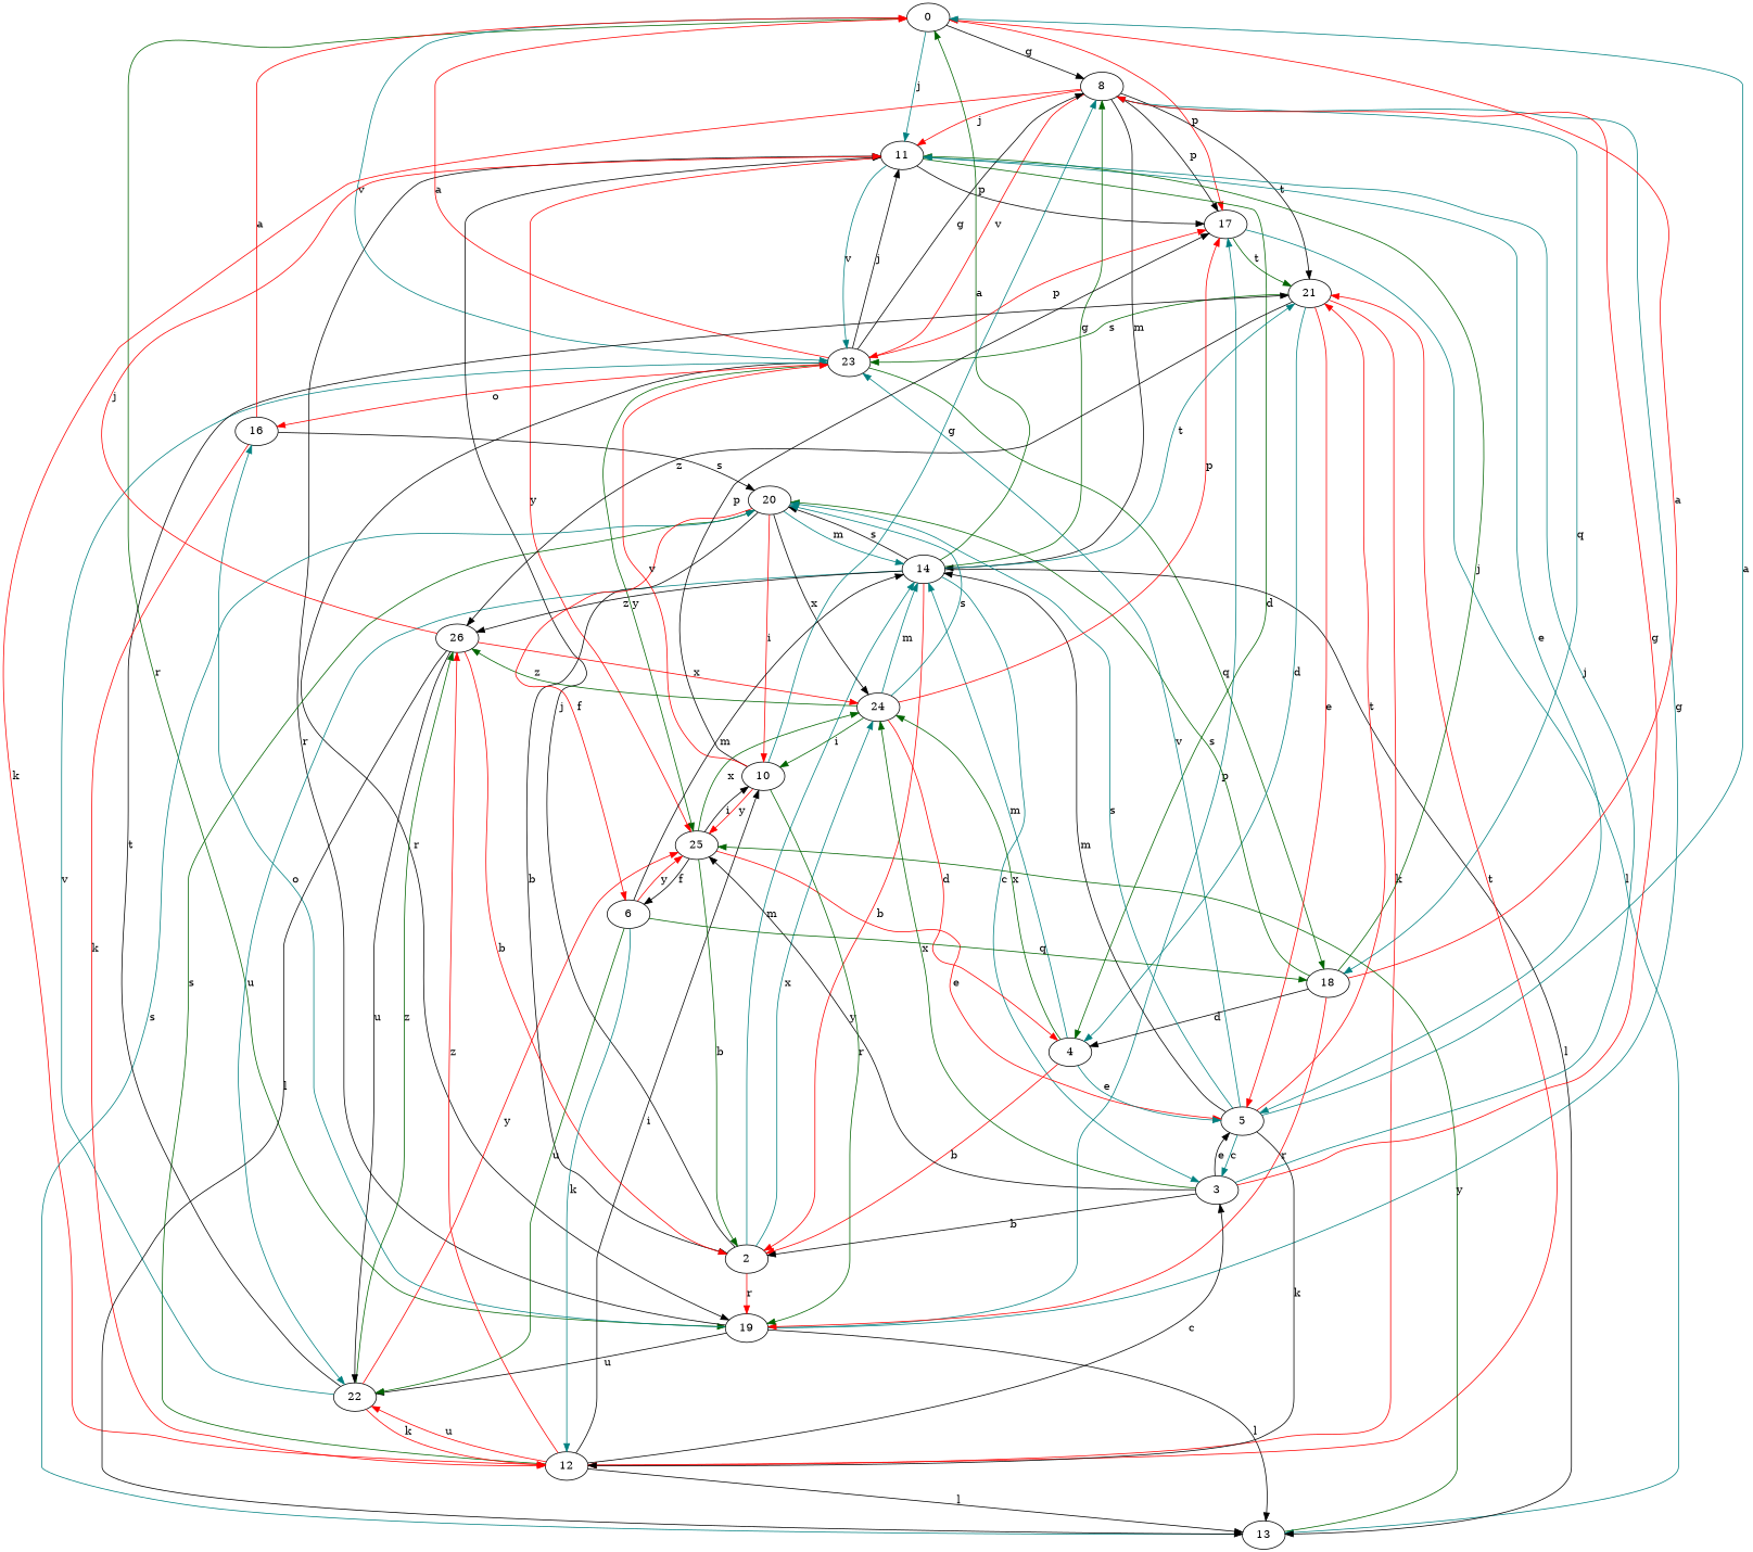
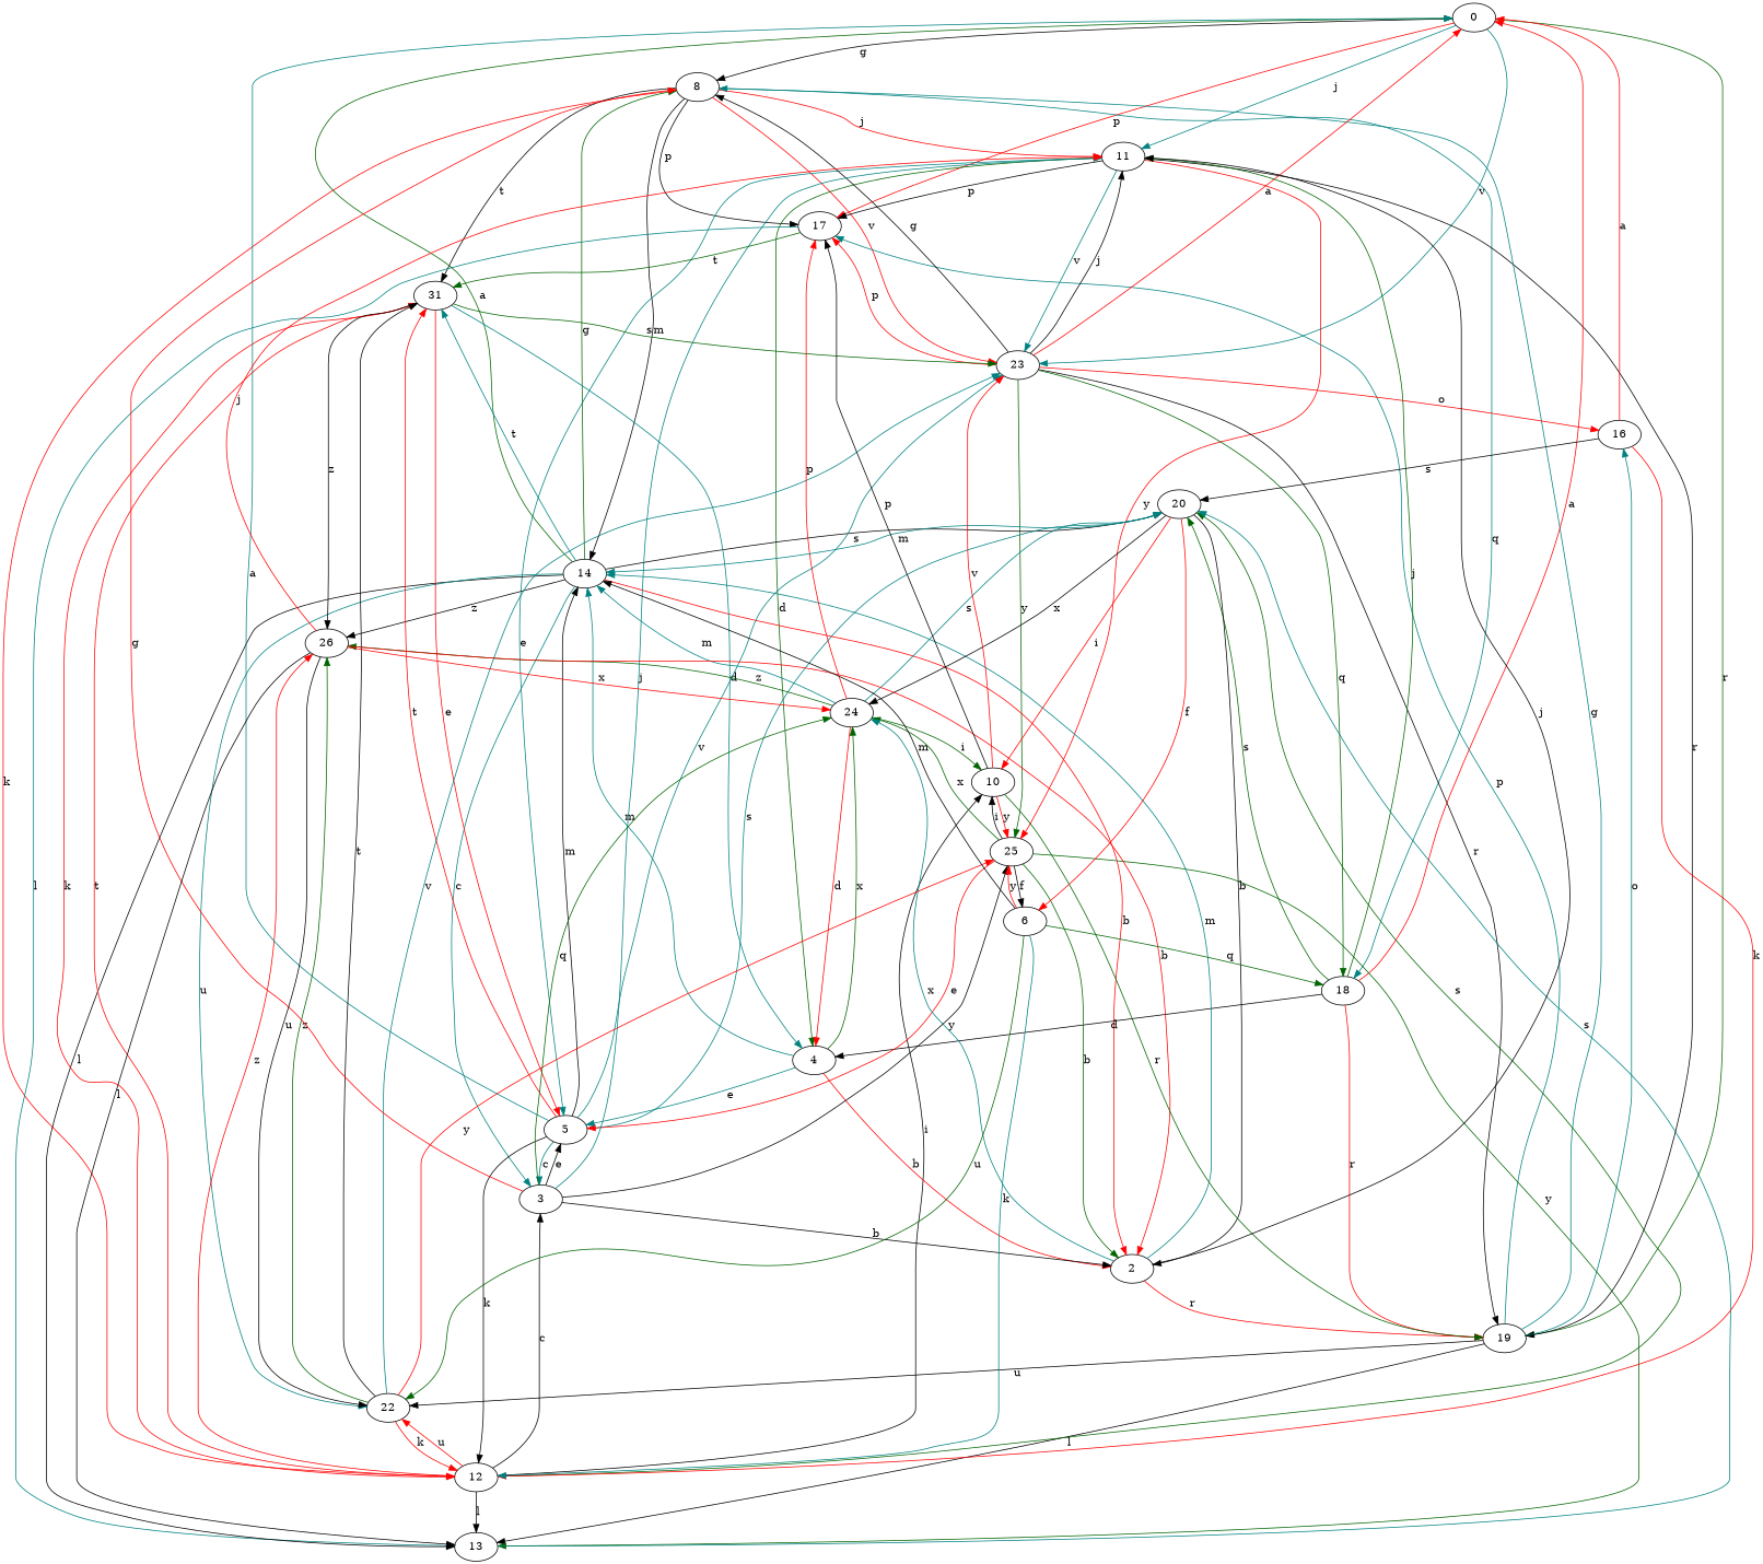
  strict digraph {
    edge [color=black]
    0
    8
    11
    17
    19
    23
    14
    12
-   21
+   21 [label=31]
    18
    5
    25
    4
    13
    22
    16
    2
    24
    3
    20
    26
    10
    6
    0 -> 8 [label=g]
    0 -> 11 [color=teal label=j]
    0 -> 17 [color=red label=p]
    0 -> 19 [color=darkgreen label=r]
    0 -> 23 [color=teal label=v]
    8 -> 11 [color=red label=j]
    8 -> 17 [label=p]
    8 -> 23 [color=red label=v]
    8 -> 14 [label=m]
    8 -> 12 [color=red label=k]
    8 -> 21 [label=t]
    8 -> 18 [color=teal label=q]
    11 -> 17 [label=p]
-   19 -> 11 [label=r]
+   11 -> 19 [label=r]
    11 -> 23 [color=teal label=v]
    11 -> 5 [color=teal label=e]
    11 -> 25 [color=red label=y]
    11 -> 4 [color=darkgreen label=d]
    17 -> 21 [color=darkgreen label=t]
    17 -> 13 [color=teal label=l]
    19 -> 8 [color=teal label=g]
    19 -> 17 [color=teal label=p]
    19 -> 13 [label=l]
    19 -> 22 [label=u]
    19 -> 16 [color=teal label=o]
    23 -> 0 [color=red label=a]
    23 -> 8 [label=g]
    23 -> 11 [label=j]
    23 -> 17 [color=red label=p]
    23 -> 19 [label=r]
    23 -> 18 [color=darkgreen label=q]
    23 -> 25 [color=darkgreen label=y]
    23 -> 16 [color=red label=o]
    14 -> 0 [color=darkgreen label=a]
    14 -> 8 [color=darkgreen label=g]
    14 -> 21 [color=teal label=t]
    14 -> 13 [label=l]
    14 -> 22 [color=teal label=u]
    14 -> 2 [color=red label=b]
    14 -> 3 [color=teal label=c]
    14 -> 20 [label=s]
    14 -> 26 [label=z]
    12 -> 21 [color=red label=t]
    12 -> 13 [label=l]
    12 -> 22 [color=red label=u]
    12 -> 3 [label=c]
    12 -> 20 [color=darkgreen label=s]
    12 -> 26 [color=red label=z]
    12 -> 10 [label=i]
    21 -> 23 [color=darkgreen label=s]
    21 -> 12 [color=red label=k]
    21 -> 5 [color=red label=e]
    21 -> 4 [color=teal label=d]
    21 -> 26 [label=z]
    18 -> 0 [color=red label=a]
    18 -> 11 [color=darkgreen label=j]
    18 -> 19 [color=red label=r]
    18 -> 4 [label=d]
    18 -> 20 [color=darkgreen label=s]
    5 -> 0 [color=teal label=a]
    5 -> 23 [color=teal label=v]
    5 -> 14 [label=m]
    5 -> 12 [label=k]
    5 -> 21 [color=red label=t]
    5 -> 3 [color=teal label=c]
    5 -> 20 [color=teal label=s]
    25 -> 5 [color=red label=e]
    25 -> 2 [color=darkgreen label=b]
    25 -> 24 [color=darkgreen label=x]
    25 -> 10 [label=i]
    25 -> 6 [label=f]
    4 -> 14 [color=teal label=m]
    4 -> 5 [color=teal label=e]
    4 -> 2 [color=red label=b]
    4 -> 24 [color=darkgreen label=x]
-   13 -> 25 [color=darkgreen label=y]
+   25 -> 13 [color=darkgreen label=y]
    13 -> 20 [color=teal label=s]
    22 -> 23 [color=teal label=v]
    22 -> 12 [color=red label=k]
    22 -> 21 [label=t]
    22 -> 25 [color=red label=y]
    22 -> 26 [color=darkgreen label=z]
    16 -> 0 [color=red label=a]
    16 -> 12 [color=red label=k]
    16 -> 20 [label=s]
    2 -> 11 [label=j]
    2 -> 19 [color=red label=r]
    2 -> 14 [color=teal label=m]
    2 -> 24 [color=teal label=x]
    24 -> 17 [color=red label=p]
    24 -> 14 [color=teal label=m]
    24 -> 4 [color=red label=d]
    24 -> 20 [color=teal label=s]
    24 -> 26 [color=darkgreen label=z]
    24 -> 10 [color=darkgreen label=i]
    3 -> 8 [color=red label=g]
    3 -> 11 [color=teal label=j]
    3 -> 5 [label=e]
    3 -> 25 [label=y]
    3 -> 2 [label=b]
-   3 -> 24 [color=darkgreen label=x]
+   3 -> 24 [color=darkgreen label=q]
    20 -> 14 [color=teal label=m]
    20 -> 2 [label=b]
    20 -> 24 [label=x]
    20 -> 10 [color=red label=i]
    20 -> 6 [color=red label=f]
    26 -> 11 [color=red label=j]
    26 -> 13 [label=l]
    26 -> 22 [label=u]
    26 -> 2 [color=red label=b]
    26 -> 24 [color=red label=x]
-   10 -> 8 [color=teal label=g]
    10 -> 17 [label=p]
    10 -> 19 [color=darkgreen label=r]
    10 -> 23 [color=red label=v]
    10 -> 25 [color=red label=y]
    6 -> 14 [label=m]
    6 -> 12 [color=teal label=k]
    6 -> 18 [color=darkgreen label=q]
    6 -> 25 [color=red label=y]
    6 -> 22 [color=darkgreen label=u]
  }
